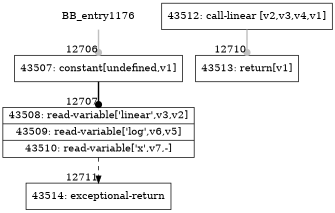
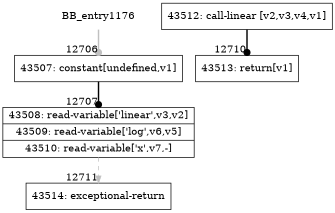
  digraph {
    rankdir=TD
    node [shape=record]
    edge [arrowhead=dot headport=n style=bold tailport=s]
    BB_entry1176 [shape=none]
    n2 [label="{43507: constant[undefined,v1]}"]
    n3 [label="{43508: read-variable['linear',v3,v2]|43509: read-variable['log',v6,v5]|43510: read-variable['x',v7,-]}"]
    n4 [label="{43514: exceptional-return}"]
    n5 [label="{43512: call-linear [v2,v3,v4,v1]}"]
    n6 [label="{43513: return[v1]}"]
    BB_entry1176 -> n2 [color=gray headlabel="    12706"]
    n2 -> n3 [headlabel="      12707"]
-   n3 -> n4 [arrowhead=normal color=black headlabel="      12711" style=dashed]
-   n5 -> n6 [headlabel="      12710" color=gray]
+   n3 -> n4 [arrowhead=normal color=gray headlabel="      12711" style=dashed]
+   n5 -> n6 [headlabel="      12710"]
  }
